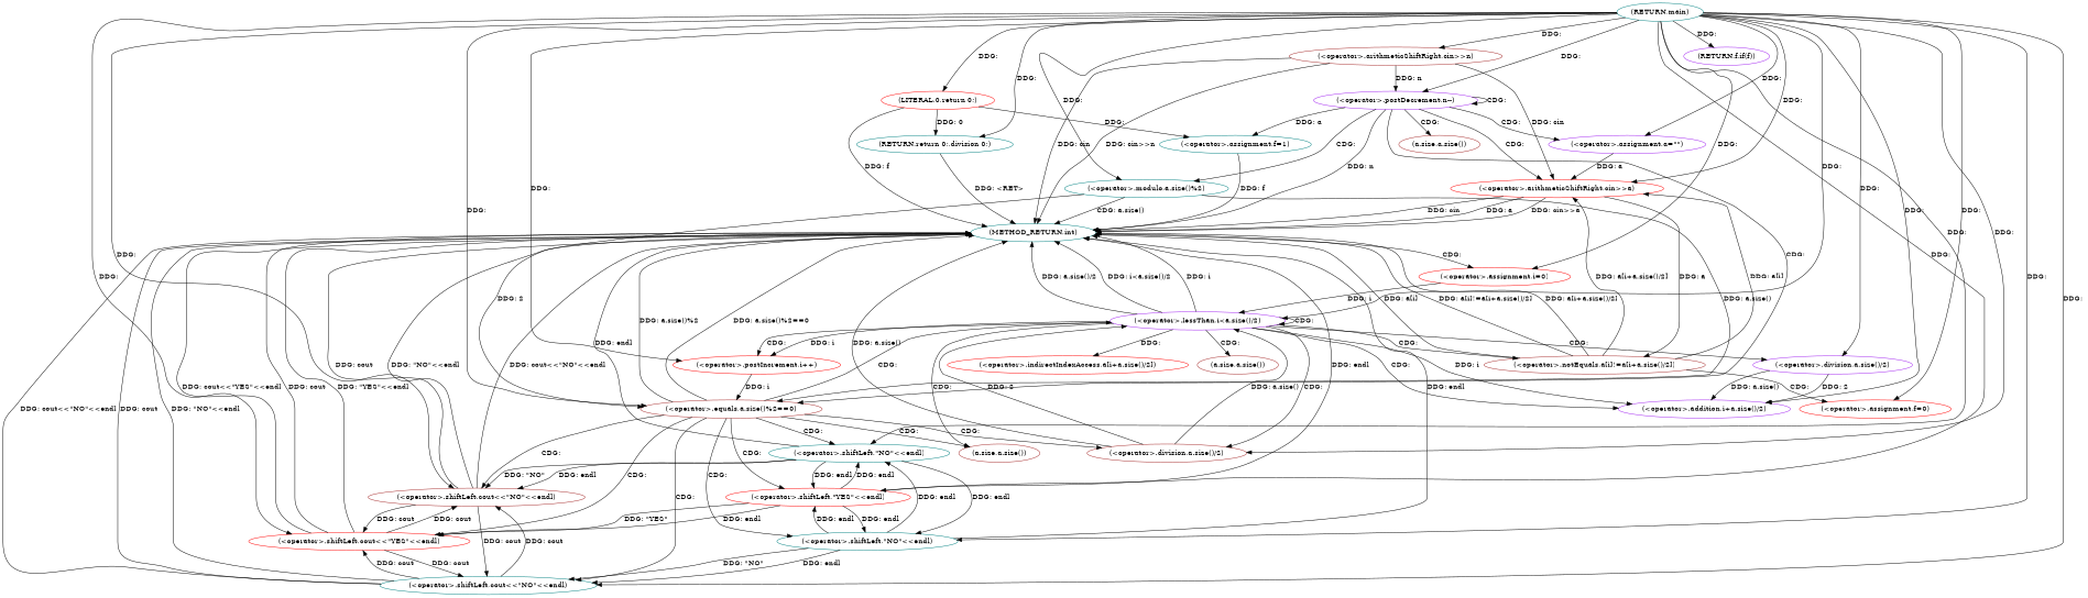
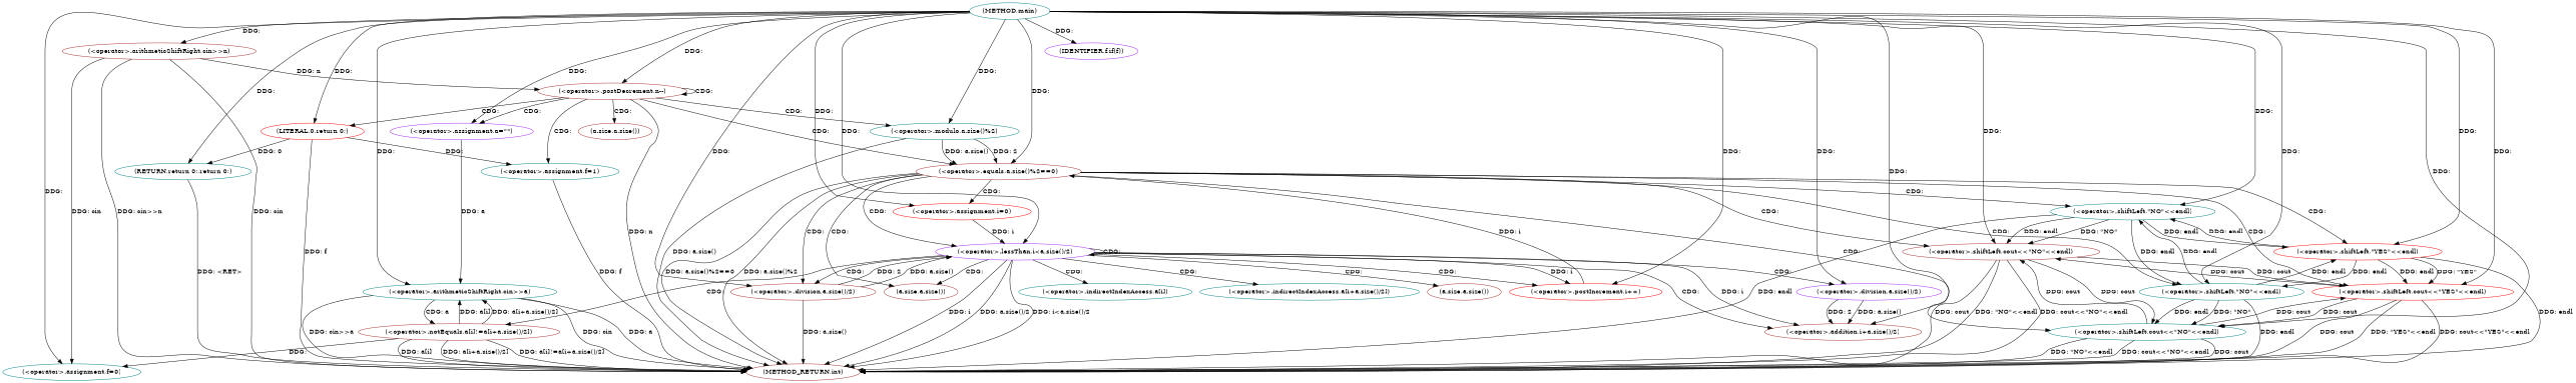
  digraph {
    node [color=teal]
-   n1 [label="(RETURN,main)"]
+   n1 [label="(METHOD,main)"]
    n2 [color=brown label="(<operator>.arithmeticShiftRight,cin>>n)"]
-   n3 [label="(RETURN,return 0;,division 0;)"]
-   n4 [color=purple label="(<operator>.postDecrement,n--)"]
+   n3 [label="(RETURN,return 0;,return 0;)"]
+   n4 [color=brown label="(<operator>.postDecrement,n--)"]
    n5 [color=red label="(LITERAL,0,return 0;)"]
    n6 [color=purple label="(<operator>.assignment,a=\"\")"]
-   n7 [color=red label="(<operator>.arithmeticShiftRight,cin>>a)"]
+   n7 [label="(<operator>.arithmeticShiftRight,cin>>a)"]
    n8 [color=brown label="(<operator>.equals,a.size()%2==0)"]
    n9 [color=brown label="(<operator>.shiftLeft,cout<<\"NO\"<<endl)"]
    n10 [label="(<operator>.modulo,a.size()%2)"]
    n11 [color=red label="(<operator>.assignment,i=0)"]
    n12 [color=purple label="(<operator>.lessThan,i<a.size()/2)"]
    n13 [color=red label="(<operator>.postIncrement,i++)"]
-   n14 [color=purple label="(RETURN,f,if(f))"]
+   n14 [color=purple label="(IDENTIFIER,f,if(f))"]
    n15 [color=red label="(<operator>.shiftLeft,cout<<\"YES\"<<endl)"]
    n16 [label="(<operator>.shiftLeft,cout<<\"NO\"<<endl)"]
    n17 [label="(<operator>.shiftLeft,\"NO\"<<endl)"]
    n18 [color=brown label="(<operator>.division,a.size()/2)"]
-   n19 [color=red label="(<operator>.assignment,f=0)"]
+   n19 [label="(<operator>.assignment,f=0)"]
    n20 [color=red label="(<operator>.shiftLeft,\"YES\"<<endl)"]
    n21 [label="(<operator>.shiftLeft,\"NO\"<<endl)"]
-   n22 [color=purple label="(<operator>.addition,i+a.size()/2)"]
+   n22 [color=brown label="(<operator>.addition,i+a.size()/2)"]
    n23 [color=purple label="(<operator>.division,a.size()/2)"]
-   n24 [label="(METHOD_RETURN,int)"]
+   n24 [color=brown label="(METHOD_RETURN,int)"]
    n25 [label="(<operator>.assignment,f=1)"]
    n26 [color=brown label="(a.size,a.size())"]
    n27 [color=brown label="(<operator>.notEquals,a[i]!=a[i+a.size()/2])"]
    n28 [color=brown label="(a.size,a.size())"]
-   n30 [color=red label="(<operator>.indirectIndexAccess,a[i+a.size()/2])"]
+   n29 [label="(<operator>.indirectIndexAccess,a[i])"]
+   n30 [label="(<operator>.indirectIndexAccess,a[i+a.size()/2])"]
    n31 [color=brown label="(a.size,a.size())"]
    n1 -> n2 [label="DDG: "]
    n1 -> n3 [label="DDG: "]
    n1 -> n4 [label="DDG: "]
    n1 -> n5 [label="DDG: "]
    n1 -> n6 [label="DDG: "]
    n1 -> n7 [label="DDG: "]
    n1 -> n8 [label="DDG: "]
    n1 -> n9 [label="DDG: "]
    n1 -> n10 [label="DDG: "]
    n1 -> n11 [label="DDG: "]
    n1 -> n12 [label="DDG: "]
    n1 -> n13 [label="DDG: "]
    n1 -> n14 [label="DDG: "]
    n1 -> n15 [label="DDG: "]
    n1 -> n16 [label="DDG: "]
    n1 -> n17 [label="DDG: "]
    n1 -> n18 [label="DDG: "]
    n1 -> n19 [label="DDG: "]
    n1 -> n20 [label="DDG: "]
    n1 -> n21 [label="DDG: "]
    n1 -> n22 [label="DDG: "]
    n1 -> n23 [label="DDG: "]
    n2 -> n4 [label="DDG: n"]
-   n2 -> n7 [label="DDG: cin"]
+   n2 -> n19 [label="DDG: cin"]
    n2 -> n24 [label="DDG: cin"]
    n2 -> n24 [label="DDG: cin>>n"]
    n3 -> n24 [label="DDG: <RET>"]
    n4 -> n4 [label="CDG: "]
    n4 -> n6 [label="CDG: "]
-   n4 -> n7 [label="CDG: "]
+   n4 -> n5 [label="CDG: "]
    n4 -> n8 [label="CDG: "]
    n4 -> n10 [label="CDG: "]
    n4 -> n24 [label="DDG: n"]
-   n4 -> n25 [label="DDG: a"]
+   n4 -> n25 [label="CDG: "]
    n4 -> n26 [label="CDG: "]
    n5 -> n3 [label="DDG: 0"]
    n5 -> n24 [label="DDG: f"]
    n5 -> n25 [label="DDG: "]
    n6 -> n7 [label="DDG: a"]
    n7 -> n24 [label="DDG: cin"]
    n7 -> n24 [label="DDG: a"]
    n7 -> n24 [label="DDG: cin>>a"]
-   n7 -> n27 [label="DDG: a"]
+   n7 -> n27 [label="CDG: a"]
    n8 -> n9 [label="CDG: "]
-   n24 -> n11 [label="CDG: "]
+   n8 -> n11 [label="CDG: "]
    n8 -> n12 [label="CDG: "]
    n8 -> n15 [label="CDG: "]
    n8 -> n16 [label="CDG: "]
    n8 -> n17 [label="CDG: "]
    n8 -> n18 [label="CDG: "]
    n8 -> n20 [label="CDG: "]
    n8 -> n21 [label="CDG: "]
    n8 -> n24 [label="DDG: a.size()%2"]
    n8 -> n24 [label="DDG: a.size()%2==0"]
    n8 -> n28 [label="CDG: "]
    n9 -> n15 [label="DDG: cout"]
    n9 -> n16 [label="DDG: cout"]
    n9 -> n24 [label="DDG: cout"]
    n9 -> n24 [label="DDG: \"NO\"<<endl"]
    n9 -> n24 [label="DDG: cout<<\"NO\"<<endl"]
    n10 -> n8 [label="DDG: a.size()"]
    n10 -> n8 [label="DDG: 2"]
-   n10 -> n24 [label="CDG: a.size()"]
+   n10 -> n24 [label="DDG: a.size()"]
    n11 -> n12 [label="DDG: i"]
    n12 -> n12 [label="CDG: "]
    n12 -> n13 [label="DDG: i"]
    n12 -> n13 [label="CDG: "]
    n12 -> n18 [label="CDG: "]
    n12 -> n22 [label="DDG: i"]
    n12 -> n22 [label="CDG: "]
    n12 -> n23 [label="CDG: "]
    n12 -> n24 [label="DDG: i"]
    n12 -> n24 [label="DDG: a.size()/2"]
    n12 -> n24 [label="DDG: i<a.size()/2"]
    n12 -> n27 [label="CDG: "]
    n12 -> n28 [label="CDG: "]
-   n12 -> n30 [label="DDG: "]
+   n12 -> n29 [label="CDG: "]
+   n12 -> n30 [label="CDG: "]
    n12 -> n31 [label="CDG: "]
    n13 -> n8 [label="DDG: i"]
    n15 -> n9 [label="DDG: cout"]
    n15 -> n16 [label="DDG: cout"]
    n15 -> n24 [label="DDG: cout"]
    n15 -> n24 [label="DDG: \"YES\"<<endl"]
    n15 -> n24 [label="DDG: cout<<\"YES\"<<endl"]
    n16 -> n9 [label="DDG: cout"]
    n16 -> n15 [label="DDG: cout"]
    n16 -> n24 [label="DDG: cout"]
    n16 -> n24 [label="DDG: \"NO\"<<endl"]
    n16 -> n24 [label="DDG: cout<<\"NO\"<<endl"]
    n17 -> n9 [label="DDG: endl"]
    n17 -> n9 [label="DDG: \"NO\""]
    n17 -> n20 [label="DDG: endl"]
    n17 -> n21 [label="DDG: endl"]
    n17 -> n24 [label="DDG: endl"]
    n18 -> n12 [label="DDG: 2"]
    n18 -> n12 [label="DDG: a.size()"]
    n18 -> n24 [label="DDG: a.size()"]
    n20 -> n15 [label="DDG: endl"]
    n20 -> n15 [label="DDG: \"YES\""]
    n20 -> n17 [label="DDG: endl"]
    n20 -> n21 [label="DDG: endl"]
    n20 -> n24 [label="DDG: endl"]
    n21 -> n16 [label="DDG: endl"]
    n21 -> n16 [label="DDG: \"NO\""]
    n21 -> n17 [label="DDG: endl"]
    n21 -> n20 [label="DDG: endl"]
    n21 -> n24 [label="DDG: endl"]
    n23 -> n22 [label="DDG: a.size()"]
    n23 -> n22 [label="DDG: 2"]
    n25 -> n24 [label="DDG: f"]
    n27 -> n7 [label="DDG: a[i]"]
    n27 -> n7 [label="DDG: a[i+a.size()/2]"]
-   n27 -> n19 [label="CDG: "]
+   n27 -> n19 [label="DDG: "]
    n27 -> n24 [label="DDG: a[i]"]
    n27 -> n24 [label="DDG: a[i+a.size()/2]"]
    n27 -> n24 [label="DDG: a[i]!=a[i+a.size()/2]"]
  }
